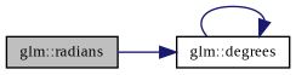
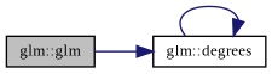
  digraph {
    rankdir=LR
    fontname="Liberation Serif"
    node [color=black fontname="Liberation Serif" fontsize=10 shape=record style=filled]
    edge [color=midnightblue fontname="Liberation Serif" fontsize=10 labelfontname=Helvetica labelfontsize=10 style=solid]
-   n1 [fillcolor=grey75 fontcolor=black height=0.2 label="glm::radians" width=0.4]
+   n1 [fillcolor=grey75 fontcolor=black height=0.2 label="glm::glm" width=0.4]
    n2 [fillcolor=white height=0.2 label="glm::degrees" width=0.4]
    n1 -> n2
    n2 -> n2
  }
